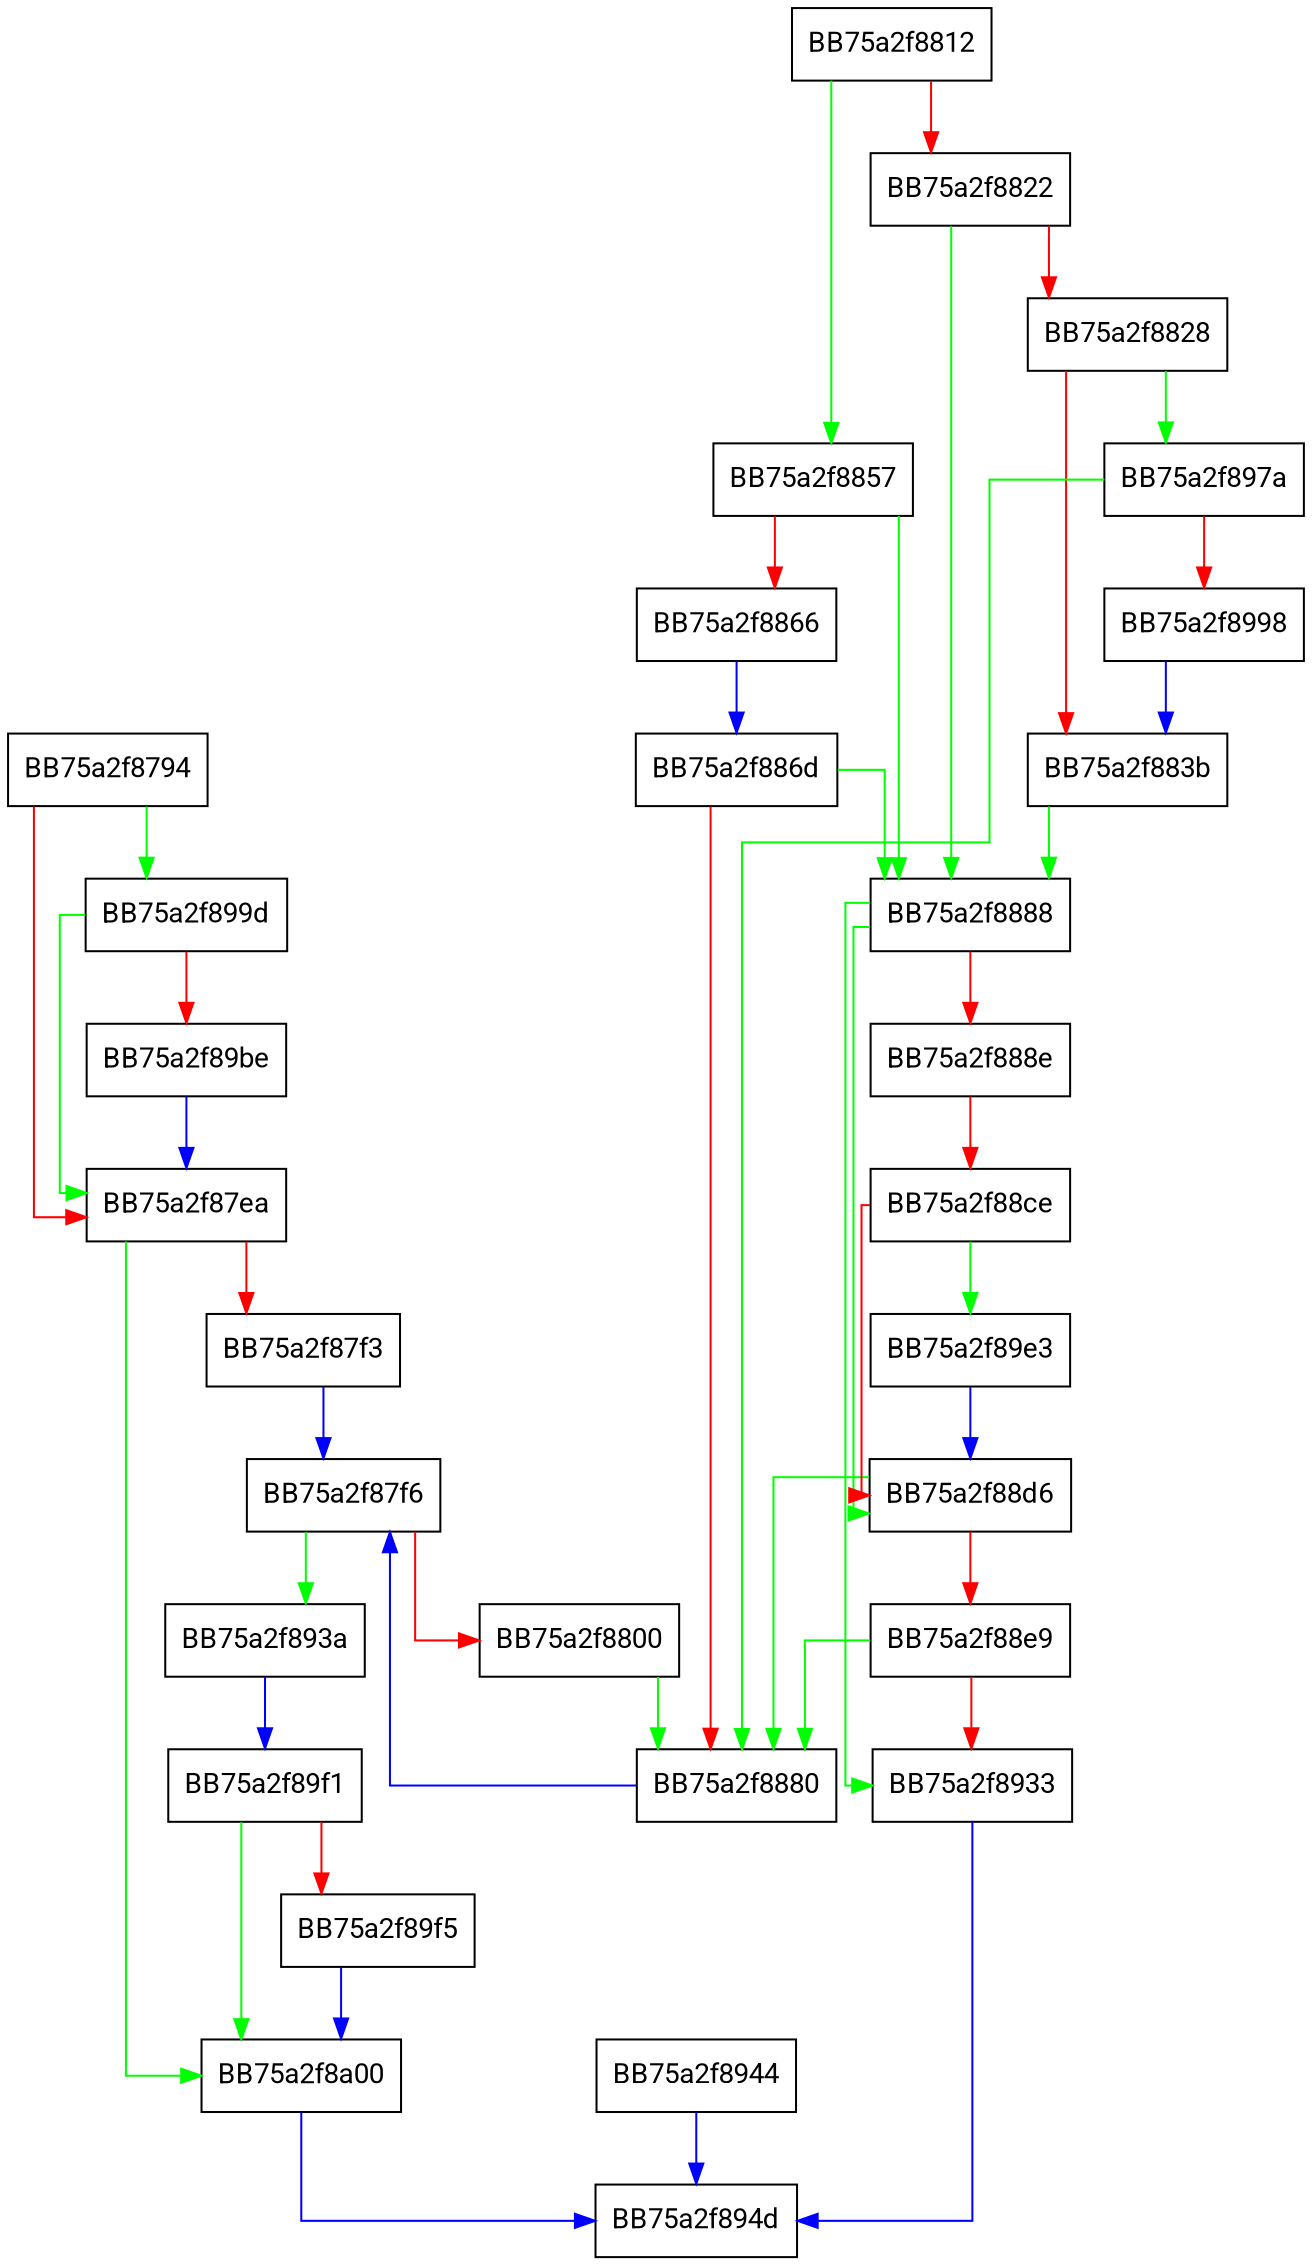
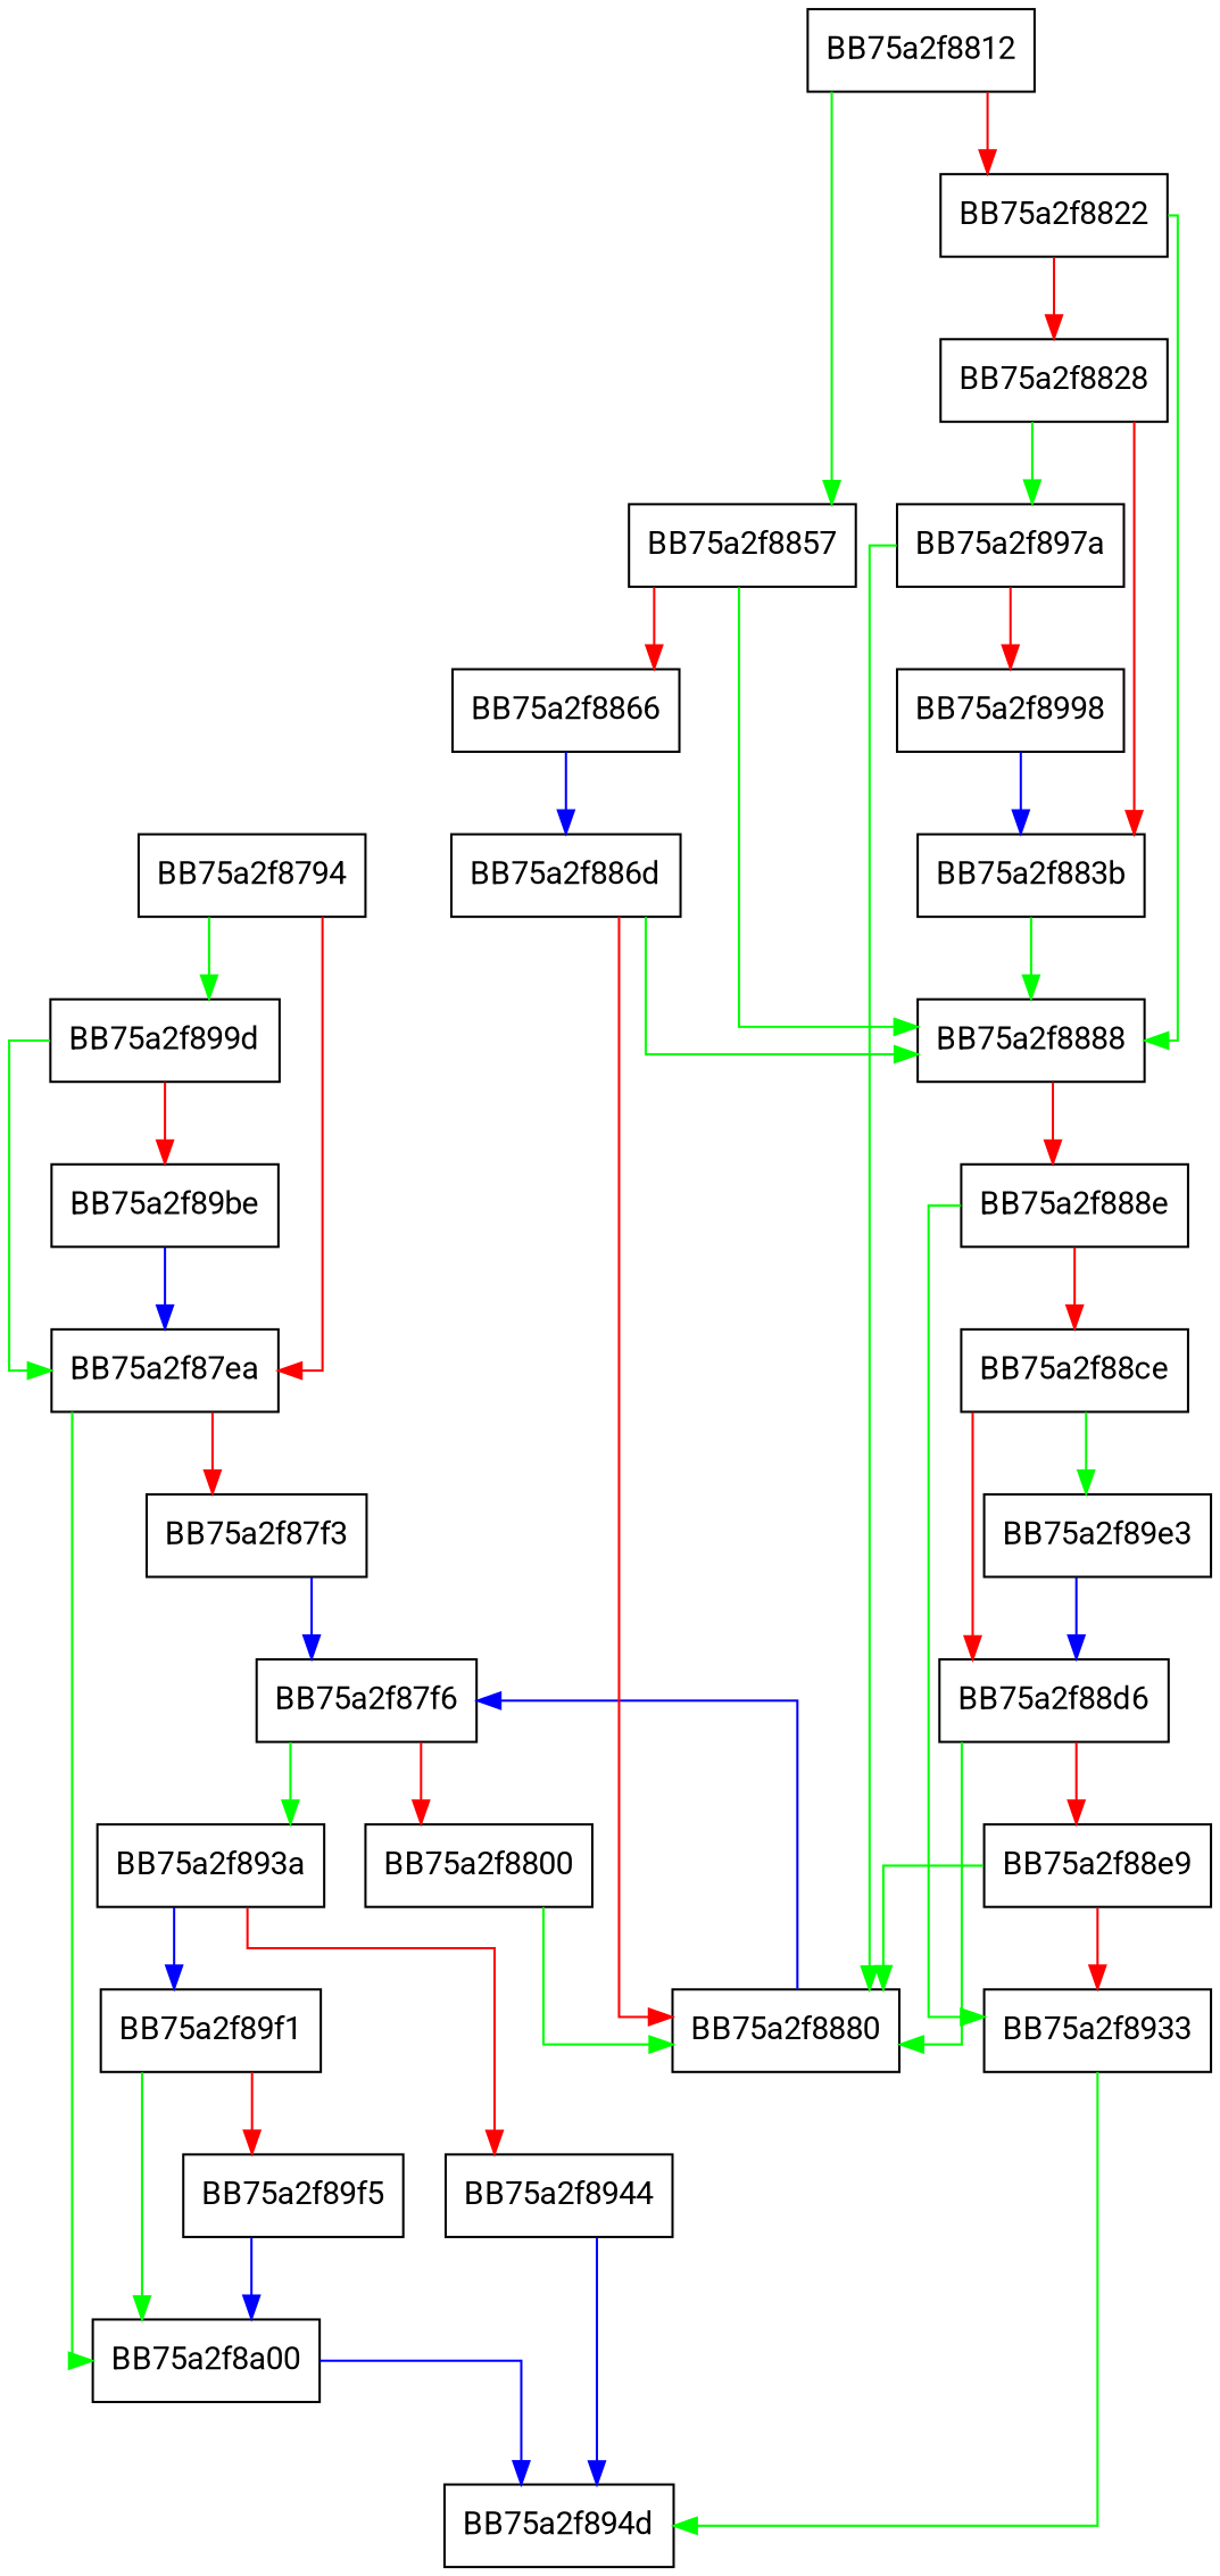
  digraph {
    fontname=Roboto
    splines=ortho
    node [fontname=Roboto shape=box]
    edge [color=green fontname=Roboto]
    BB75a2f8794
    BB75a2f899d
    BB75a2f87ea
    BB75a2f89be
    BB75a2f8a00
    BB75a2f87f3
    BB75a2f894d
    BB75a2f87f6
    BB75a2f893a
    BB75a2f8800
    BB75a2f89f1
    BB75a2f8944
    BB75a2f8880
    BB75a2f89f5
    BB75a2f8812
    BB75a2f8857
    BB75a2f8822
    BB75a2f8888
    BB75a2f8866
    BB75a2f8828
    BB75a2f88d6
    BB75a2f888e
    BB75a2f886d
    BB75a2f897a
    BB75a2f883b
    n26 [label=BB75a2f88e9]
    BB75a2f8933
    BB75a2f88ce
    BB75a2f8998
    BB75a2f89e3
    BB75a2f8794 -> BB75a2f899d
    BB75a2f8794 -> BB75a2f87ea [color=red]
    BB75a2f899d -> BB75a2f87ea
    BB75a2f899d -> BB75a2f89be [color=red]
    BB75a2f87ea -> BB75a2f8a00
    BB75a2f87ea -> BB75a2f87f3 [color=red]
    BB75a2f89be -> BB75a2f87ea [color=blue]
    BB75a2f8a00 -> BB75a2f894d [color=blue]
    BB75a2f87f3 -> BB75a2f87f6 [color=blue]
    BB75a2f87f6 -> BB75a2f893a
    BB75a2f87f6 -> BB75a2f8800 [color=red]
    BB75a2f893a -> BB75a2f89f1 [color=blue]
+   BB75a2f893a -> BB75a2f8944 [color=red]
    BB75a2f8800 -> BB75a2f8880
    BB75a2f89f1 -> BB75a2f8a00
    BB75a2f89f1 -> BB75a2f89f5 [color=red]
    BB75a2f8944 -> BB75a2f894d [color=blue]
    BB75a2f8880 -> BB75a2f87f6 [color=blue]
    BB75a2f89f5 -> BB75a2f8a00 [color=blue]
    BB75a2f8812 -> BB75a2f8857
    BB75a2f8812 -> BB75a2f8822 [color=red]
    BB75a2f8857 -> BB75a2f8888
    BB75a2f8857 -> BB75a2f8866 [color=red]
    BB75a2f8822 -> BB75a2f8888
    BB75a2f8822 -> BB75a2f8828 [color=red]
-   BB75a2f8888 -> BB75a2f88d6
    BB75a2f8888 -> BB75a2f888e [color=red]
    BB75a2f8866 -> BB75a2f886d [color=blue]
    BB75a2f8828 -> BB75a2f897a
    BB75a2f8828 -> BB75a2f883b [color=red]
    BB75a2f88d6 -> BB75a2f8880
    BB75a2f88d6 -> n26 [color=red]
-   BB75a2f8888 -> BB75a2f8933
+   BB75a2f888e -> BB75a2f8933
    BB75a2f888e -> BB75a2f88ce [color=red]
    BB75a2f886d -> BB75a2f8880 [color=red]
    BB75a2f886d -> BB75a2f8888
    BB75a2f897a -> BB75a2f8880
    BB75a2f897a -> BB75a2f8998 [color=red]
    BB75a2f883b -> BB75a2f8888
    n26 -> BB75a2f8880
    n26 -> BB75a2f8933 [color=red]
-   BB75a2f8933 -> BB75a2f894d [color=blue]
+   BB75a2f8933 -> BB75a2f894d
    BB75a2f88ce -> BB75a2f88d6 [color=red]
    BB75a2f88ce -> BB75a2f89e3
    BB75a2f8998 -> BB75a2f883b [color=blue]
    BB75a2f89e3 -> BB75a2f88d6 [color=blue]
  }
